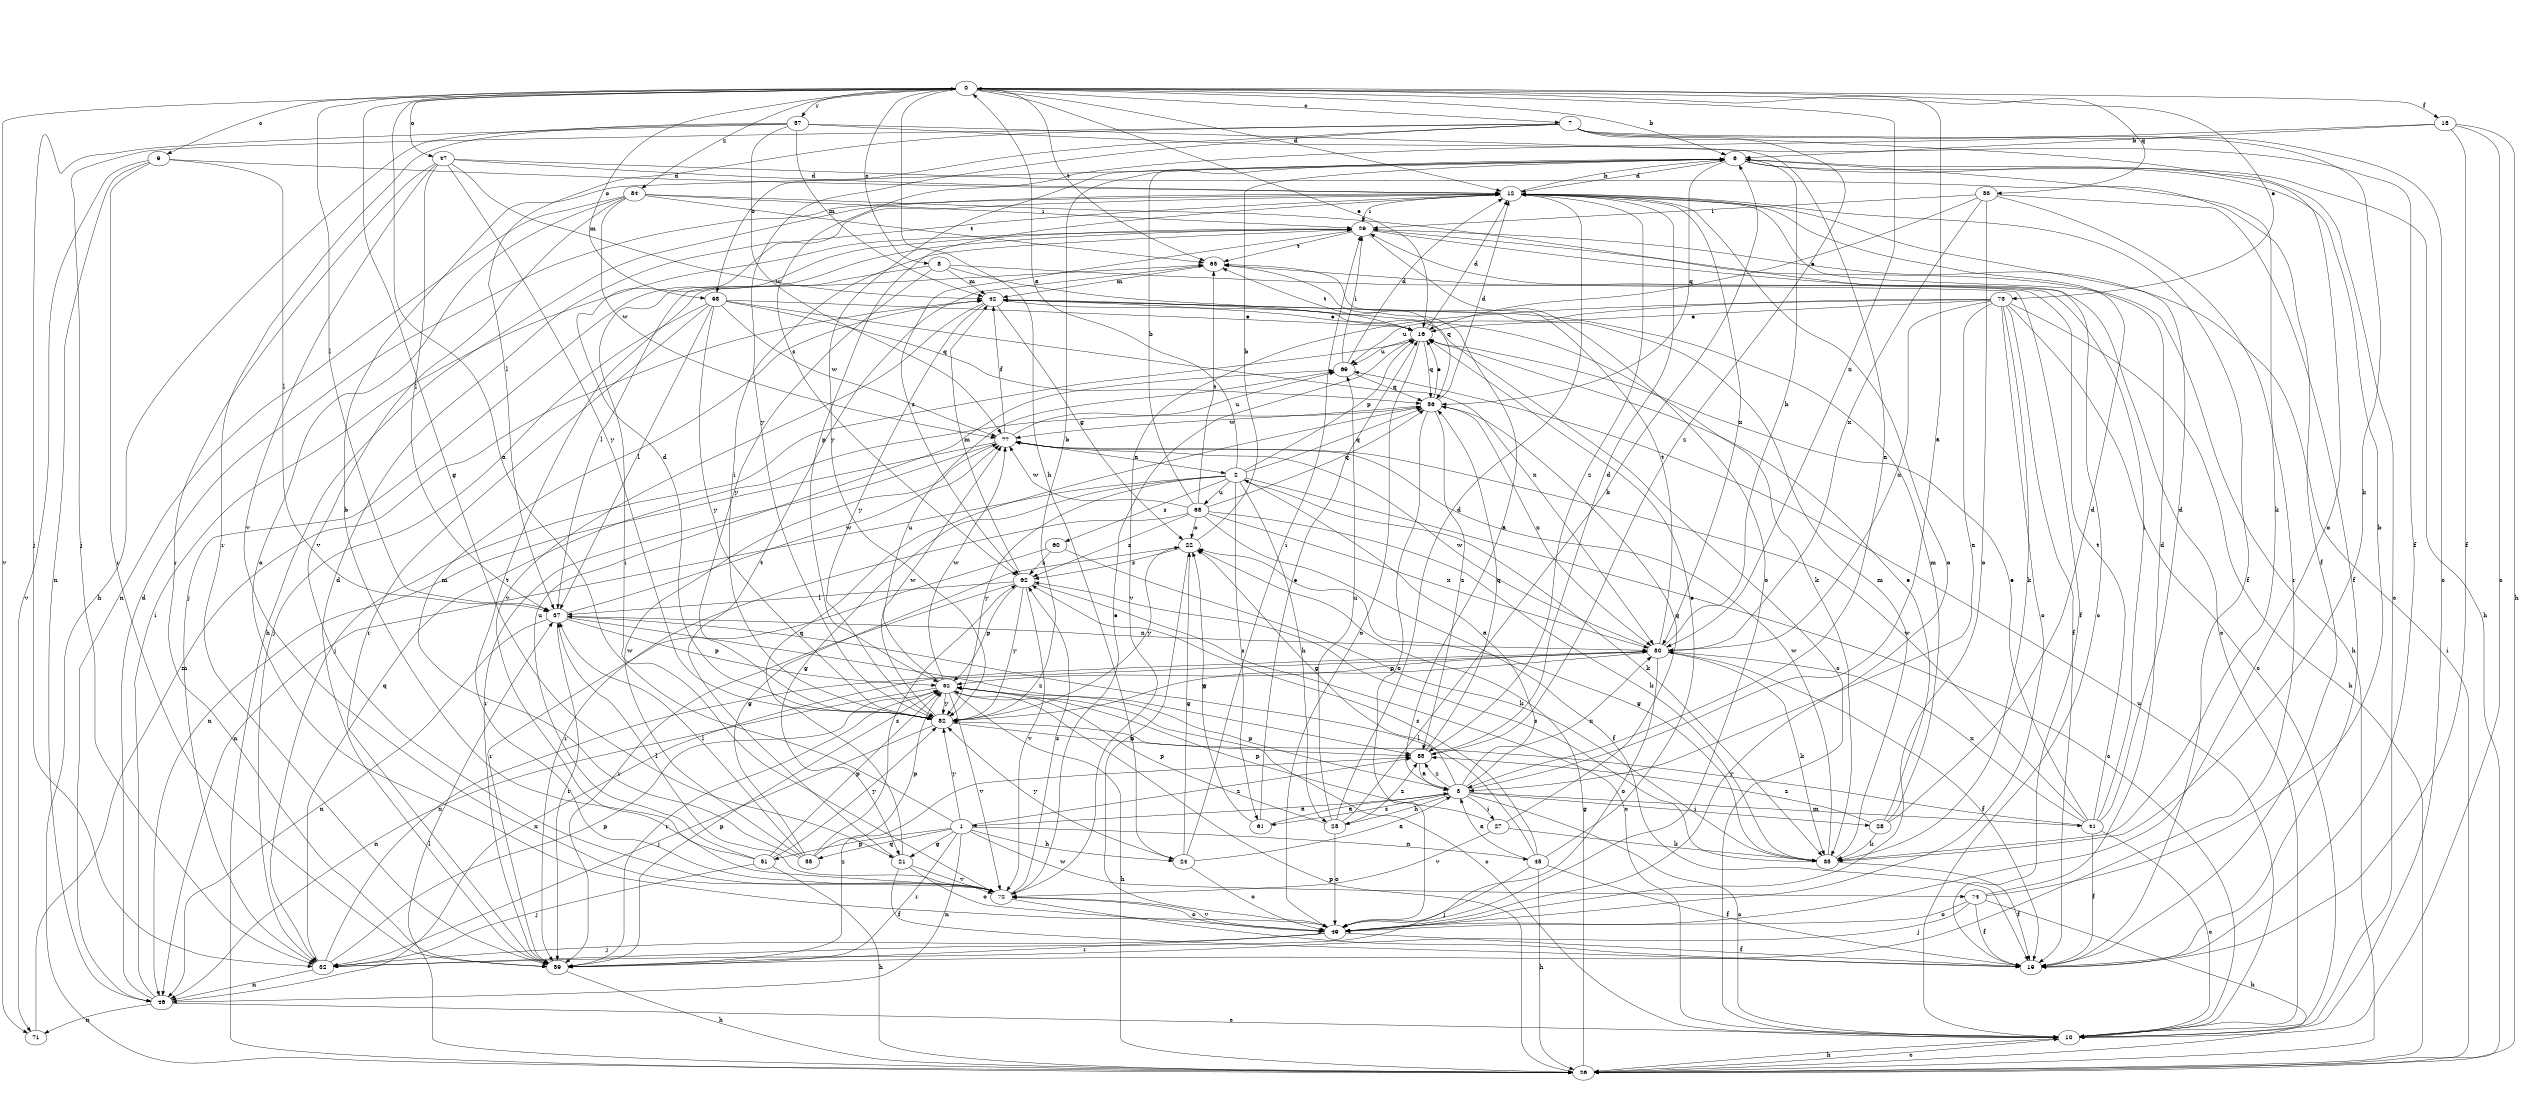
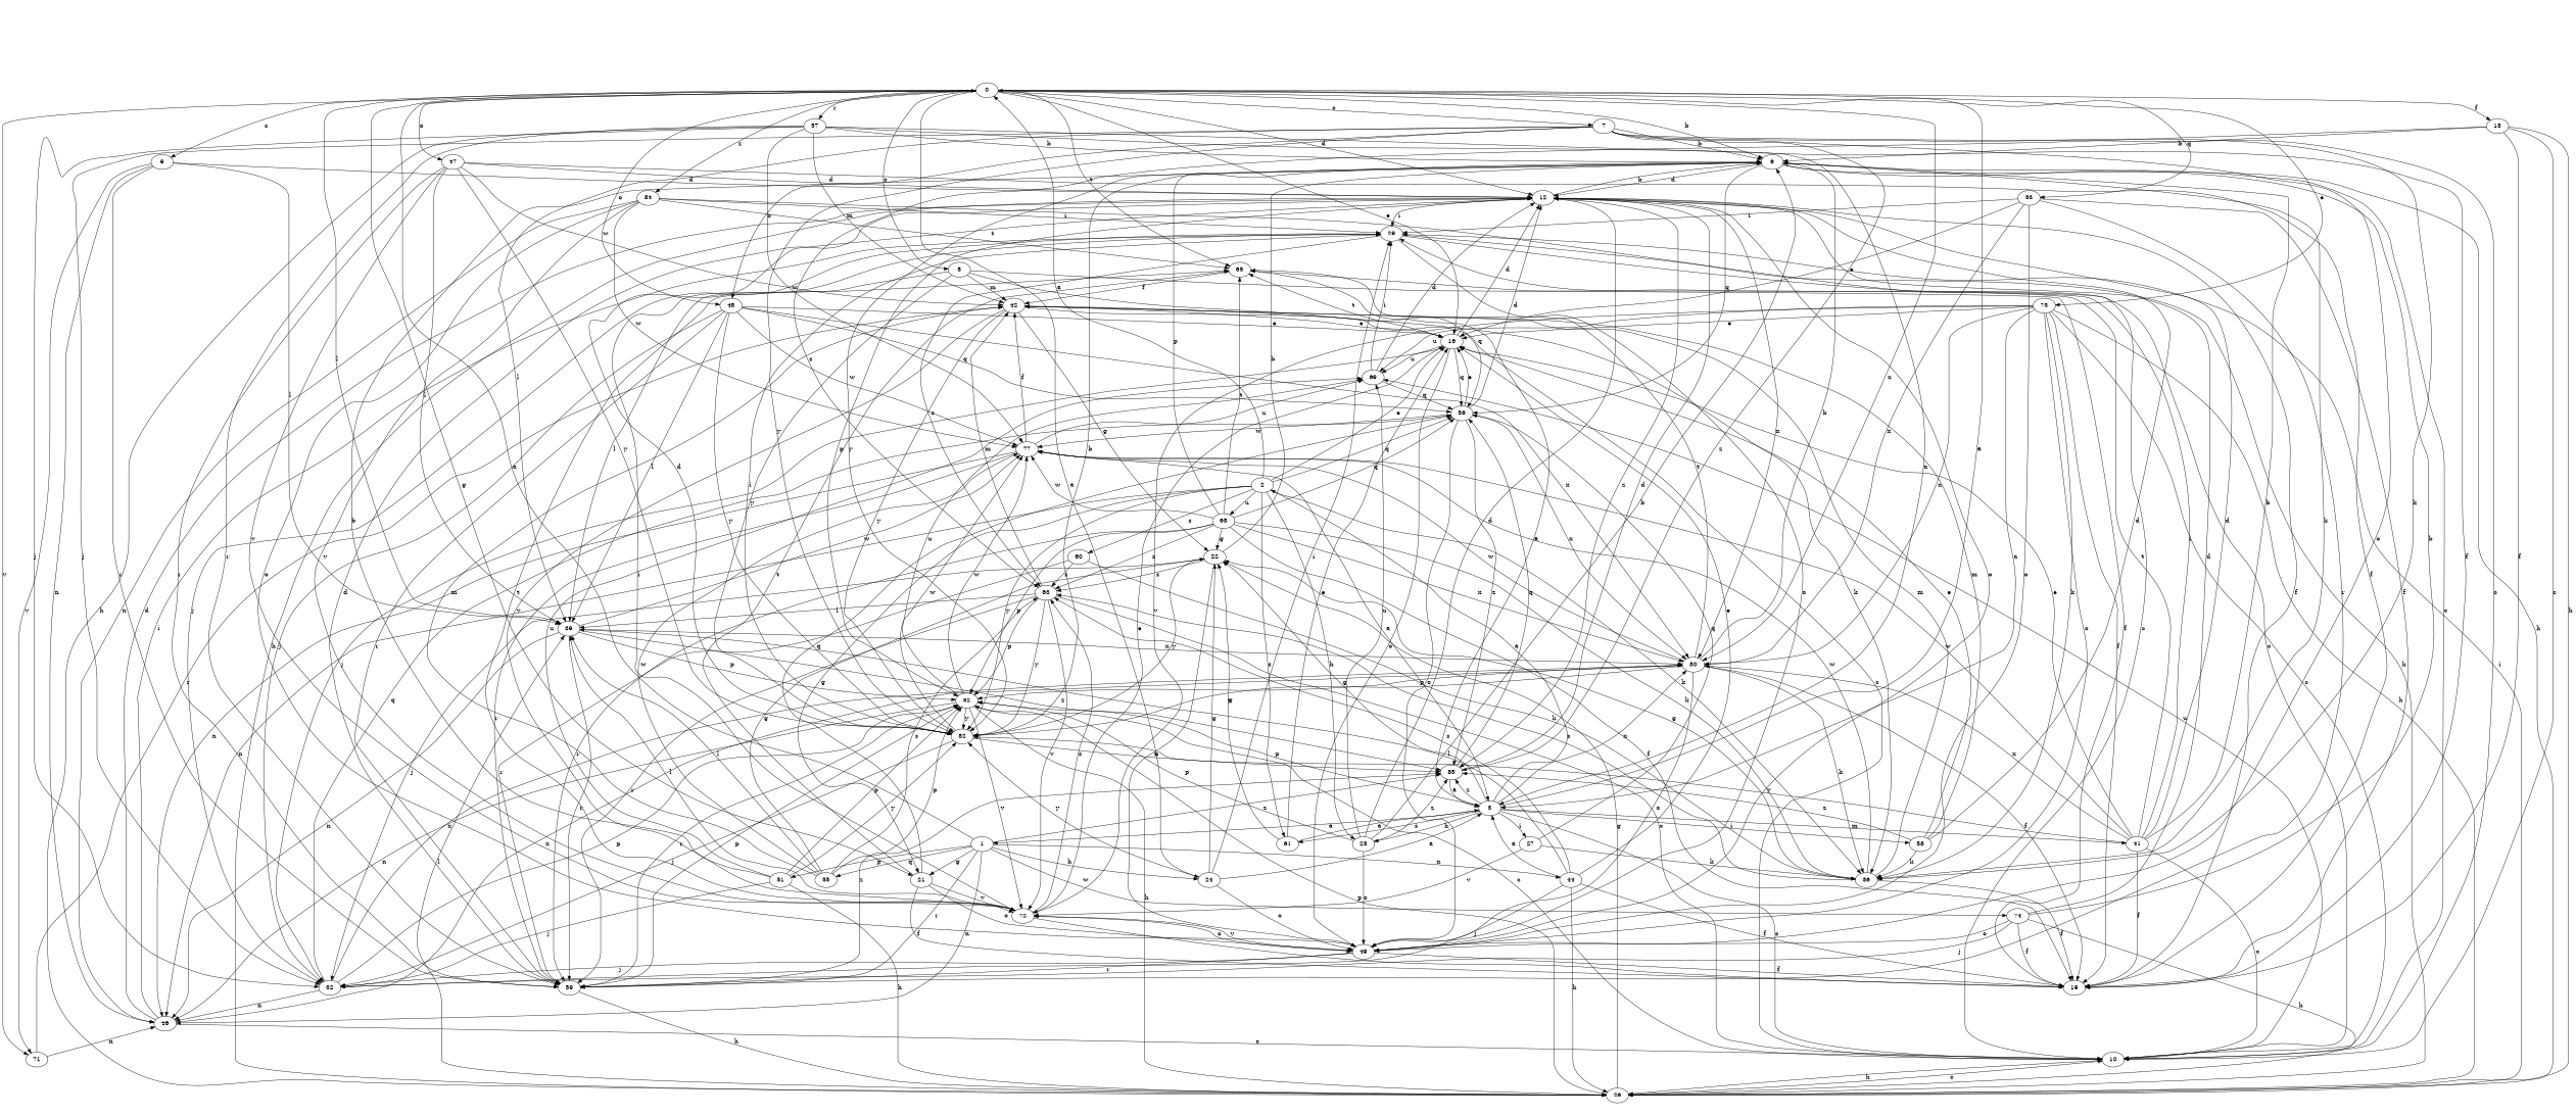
  strict digraph {
    0
    6
    7
    8
    9
    12
    n7 [label=73]
    16
    18
    21
    24
-   39 [label=37]
+   39
    47
-   48 [label=98]
+   48
    53
    57
    65
    71
    80
    84
    82
    10
-   36 [label=35]
+   36
    56
    26
    85
    32
    49
    19
    42
    46
    59
    52
    29
    3
    69
    72
-   62
+   62 [label=63]
    22
    77
    1
-   45
+   45 [label=44]
    51
    55
    74
    2
    25
    60
    61
    68
    27
-   28
+   28 [label=58]
    41
    0 -> 6 [label=b]
    0 -> 7 [label=c]
    0 -> 8 [label=c]
    0 -> 9 [label=c]
    0 -> 12 [label=d]
    0 -> n7 [label=e]
    0 -> 16 [label=e]
    0 -> 18 [label=f]
    0 -> 21 [label=g]
-   0 -> 24 [label=h]
+   0 -> 24 [label=a]
    0 -> 39 [label=l]
    0 -> 47 [label=o]
    0 -> 48 [label=o]
    0 -> 53 [label=q]
    0 -> 57 [label=r]
    0 -> 65 [label=t]
    0 -> 71 [label=v]
    0 -> 80 [label=x]
    0 -> 84 [label=z]
    6 -> 12 [label=d]
    6 -> 82 [label=y]
    6 -> 10 [label=c]
    6 -> 36 [label=k]
    6 -> 56 [label=q]
    6 -> 26 [label=h]
+   7 -> 6 [label=b]
    7 -> 39 [label=l]
    7 -> 48 [label=o]
    7 -> 82 [label=y]
    7 -> 10 [label=c]
    7 -> 36 [label=k]
    7 -> 85 [label=z]
    7 -> 32 [label=j]
    7 -> 49 [label=o]
    8 -> 39 [label=l]
    8 -> 82 [label=y]
    8 -> 56 [label=q]
    8 -> 19 [label=f]
    8 -> 42 [label=m]
    9 -> 12 [label=d]
    9 -> 39 [label=l]
    9 -> 71 [label=v]
    9 -> 46 [label=n]
    9 -> 59 [label=r]
    12 -> 6 [label=b]
    12 -> 80 [label=x]
    12 -> 26 [label=h]
    12 -> 85 [label=z]
    12 -> 49 [label=o]
    12 -> 19 [label=f]
    12 -> 52 [label=p]
    12 -> 29 [label=i]
    n7 -> 16 [label=e]
    n7 -> 80 [label=x]
    n7 -> 10 [label=c]
    n7 -> 36 [label=k]
    n7 -> 26 [label=h]
    n7 -> 49 [label=o]
    n7 -> 19 [label=f]
    n7 -> 3 [label=a]
    n7 -> 69 [label=u]
    n7 -> 72 [label=v]
    16 -> 12 [label=d]
    16 -> 65 [label=t]
    16 -> 56 [label=q]
    16 -> 32 [label=j]
    16 -> 49 [label=o]
    16 -> 69 [label=u]
    18 -> 6 [label=b]
    18 -> 10 [label=c]
    18 -> 26 [label=h]
    18 -> 19 [label=f]
    18 -> 62 [label=s]
    21 -> 65 [label=t]
    21 -> 56 [label=q]
    21 -> 49 [label=o]
    21 -> 19 [label=f]
    21 -> 72 [label=v]
    24 -> 82 [label=y]
    24 -> 49 [label=o]
    24 -> 29 [label=i]
    24 -> 3 [label=a]
    24 -> 22 [label=g]
    39 -> 80 [label=x]
    39 -> 85 [label=z]
    39 -> 46 [label=n]
    39 -> 59 [label=r]
    39 -> 52 [label=p]
    39 -> 77 [label=w]
    47 -> 12 [label=d]
    47 -> 39 [label=l]
    47 -> 82 [label=y]
    47 -> 19 [label=f]
-   47 -> 42 [label=m]
+   47 -> 42 [label=w]
    47 -> 59 [label=r]
    47 -> 72 [label=v]
    48 -> 16 [label=e]
    48 -> 39 [label=l]
    48 -> 80 [label=x]
    48 -> 82 [label=y]
    48 -> 56 [label=q]
    48 -> 32 [label=j]
    48 -> 59 [label=r]
    48 -> 77 [label=w]
    53 -> 16 [label=e]
    53 -> 80 [label=x]
    53 -> 49 [label=o]
    53 -> 19 [label=f]
    53 -> 59 [label=r]
    53 -> 29 [label=i]
+   57 -> 6 [label=b]
    57 -> 26 [label=h]
    57 -> 32 [label=j]
    57 -> 19 [label=f]
    57 -> 42 [label=m]
    57 -> 59 [label=r]
    57 -> 3 [label=a]
    57 -> 77 [label=w]
-   65 -> 42 [label=m]
+   65 -> 42 [label=f]
    65 -> 3 [label=a]
-   71 -> 42 [label=m]
-   46 -> 71 [label=n]
+   71 -> 42 [label=r]
+   71 -> 46 [label=n]
    80 -> 6 [label=b]
    80 -> 65 [label=t]
    80 -> 82 [label=y]
    80 -> 36 [label=k]
    80 -> 49 [label=o]
    80 -> 19 [label=f]
    80 -> 52 [label=p]
    80 -> 77 [label=w]
    84 -> 65 [label=t]
    84 -> 10 [label=c]
    84 -> 49 [label=o]
    84 -> 46 [label=n]
    84 -> 29 [label=i]
    84 -> 72 [label=v]
    84 -> 77 [label=w]
    82 -> 6 [label=b]
    82 -> 12 [label=d]
    82 -> 85 [label=z]
    82 -> 32 [label=j]
    82 -> 29 [label=i]
    82 -> 77 [label=w]
    10 -> 26 [label=h]
    10 -> 69 [label=u]
    36 -> 19 [label=f]
    36 -> 42 [label=m]
    36 -> 62 [label=s]
    36 -> 22 [label=g]
    36 -> 77 [label=w]
    56 -> 12 [label=d]
    56 -> 16 [label=e]
    56 -> 80 [label=x]
    56 -> 85 [label=z]
    56 -> 49 [label=o]
    56 -> 77 [label=w]
    26 -> 39 [label=l]
    26 -> 10 [label=c]
    26 -> 52 [label=p]
    26 -> 29 [label=i]
    26 -> 22 [label=g]
    85 -> 12 [label=d]
    85 -> 56 [label=q]
    85 -> 3 [label=a]
    32 -> 80 [label=x]
    32 -> 56 [label=q]
    32 -> 46 [label=n]
    32 -> 52 [label=p]
    49 -> 32 [label=j]
    49 -> 19 [label=f]
    49 -> 59 [label=r]
    49 -> 72 [label=v]
    42 -> 16 [label=e]
    42 -> 82 [label=y]
    42 -> 10 [label=c]
    42 -> 36 [label=k]
    42 -> 72 [label=v]
    42 -> 22 [label=g]
    46 -> 12 [label=d]
    46 -> 80 [label=x]
    46 -> 10 [label=c]
    46 -> 29 [label=i]
    59 -> 12 [label=d]
    59 -> 26 [label=h]
    59 -> 85 [label=z]
    59 -> 52 [label=p]
    52 -> 82 [label=y]
    52 -> 10 [label=c]
    52 -> 26 [label=h]
    52 -> 46 [label=n]
    52 -> 59 [label=r]
    52 -> 69 [label=u]
    52 -> 72 [label=v]
    52 -> 77 [label=w]
-   29 -> 65 [label=t]
    29 -> 10 [label=c]
    29 -> 26 [label=h]
    29 -> 32 [label=j]
    29 -> 49 [label=o]
    29 -> 62 [label=s]
    3 -> 0 [label=a]
    3 -> 80 [label=x]
    3 -> 10 [label=c]
    3 -> 85 [label=z]
    3 -> 52 [label=p]
    3 -> 22 [label=g]
    3 -> 1 [label=a]
    3 -> 2 [label=a]
    3 -> 25 [label=h]
    3 -> 61 [label=s]
    3 -> 27 [label=i]
    3 -> 28 [label=i]
    3 -> 41 [label=m]
    69 -> 12 [label=d]
    69 -> 56 [label=q]
    69 -> 29 [label=i]
    72 -> 16 [label=e]
    72 -> 39 [label=l]
    72 -> 65 [label=t]
    72 -> 49 [label=o]
    72 -> 19 [label=f]
    72 -> 29 [label=i]
    72 -> 62 [label=s]
    62 -> 39 [label=l]
    62 -> 82 [label=y]
    62 -> 10 [label=c]
    62 -> 42 [label=m]
    62 -> 59 [label=r]
    62 -> 52 [label=p]
    62 -> 72 [label=v]
    22 -> 6 [label=b]
    22 -> 82 [label=y]
+   22 -> 32 [label=j]
    22 -> 49 [label=o]
    22 -> 62 [label=s]
    77 -> 42 [label=f]
    77 -> 46 [label=n]
    77 -> 59 [label=r]
-   77 -> 2 [label=a]
+   77 -> 3 [label=a]
    77 -> 69 [label=u]
    1 -> 0 [label=a]
    1 -> 21 [label=g]
    1 -> 24 [label=h]
-   1 -> 82 [label=y]
    1 -> 85 [label=z]
    1 -> 46 [label=n]
    1 -> 59 [label=r]
    1 -> 45 [label=n]
    1 -> 51 [label=p]
    1 -> 55 [label=q]
    1 -> 74 [label=w]
    45 -> 16 [label=e]
    45 -> 39 [label=l]
    45 -> 26 [label=h]
    45 -> 32 [label=j]
    45 -> 19 [label=f]
    45 -> 3 [label=a]
    45 -> 62 [label=s]
    51 -> 6 [label=b]
    51 -> 82 [label=y]
    51 -> 26 [label=h]
    51 -> 32 [label=j]
    51 -> 52 [label=p]
    51 -> 69 [label=u]
    55 -> 39 [label=l]
    55 -> 42 [label=m]
    55 -> 52 [label=p]
    55 -> 62 [label=s]
    55 -> 22 [label=g]
    55 -> 77 [label=w]
    74 -> 6 [label=b]
    74 -> 12 [label=d]
    74 -> 26 [label=h]
    74 -> 32 [label=j]
    74 -> 49 [label=o]
    74 -> 19 [label=f]
    2 -> 0 [label=a]
-   2 -> 16 [label=p]
+   2 -> 16 [label=e]
    2 -> 21 [label=g]
    2 -> 82 [label=y]
-   2 -> 10 [label=c]
    2 -> 36 [label=k]
    2 -> 56 [label=q]
    2 -> 46 [label=n]
    2 -> 25 [label=h]
    2 -> 60 [label=s]
    2 -> 61 [label=s]
    2 -> 68 [label=u]
    25 -> 6 [label=b]
    25 -> 12 [label=d]
    25 -> 85 [label=z]
    25 -> 49 [label=o]
    25 -> 52 [label=p]
    25 -> 69 [label=u]
    60 -> 36 [label=k]
    60 -> 59 [label=r]
    60 -> 62 [label=s]
    61 -> 16 [label=e]
    61 -> 3 [label=a]
    61 -> 22 [label=g]
-   68 -> 6 [label=b]
+   68 -> 6 [label=p]
    68 -> 65 [label=t]
    68 -> 80 [label=x]
    68 -> 36 [label=k]
    68 -> 56 [label=q]
    68 -> 19 [label=f]
    68 -> 59 [label=r]
    68 -> 62 [label=s]
-   68 -> 22 [label=o]
+   68 -> 22 [label=g]
    68 -> 77 [label=w]
    27 -> 36 [label=k]
    27 -> 56 [label=q]
-   27 -> 52 [label=p]
+   68 -> 52 [label=p]
    27 -> 72 [label=v]
    28 -> 12 [label=d]
    28 -> 16 [label=e]
    28 -> 36 [label=k]
    28 -> 85 [label=z]
    28 -> 42 [label=m]
+   41 -> 6 [label=b]
    41 -> 12 [label=d]
    41 -> 16 [label=e]
    41 -> 65 [label=t]
    41 -> 80 [label=x]
    41 -> 82 [label=y]
    41 -> 10 [label=c]
    41 -> 19 [label=f]
    41 -> 29 [label=i]
    41 -> 77 [label=w]
  }
